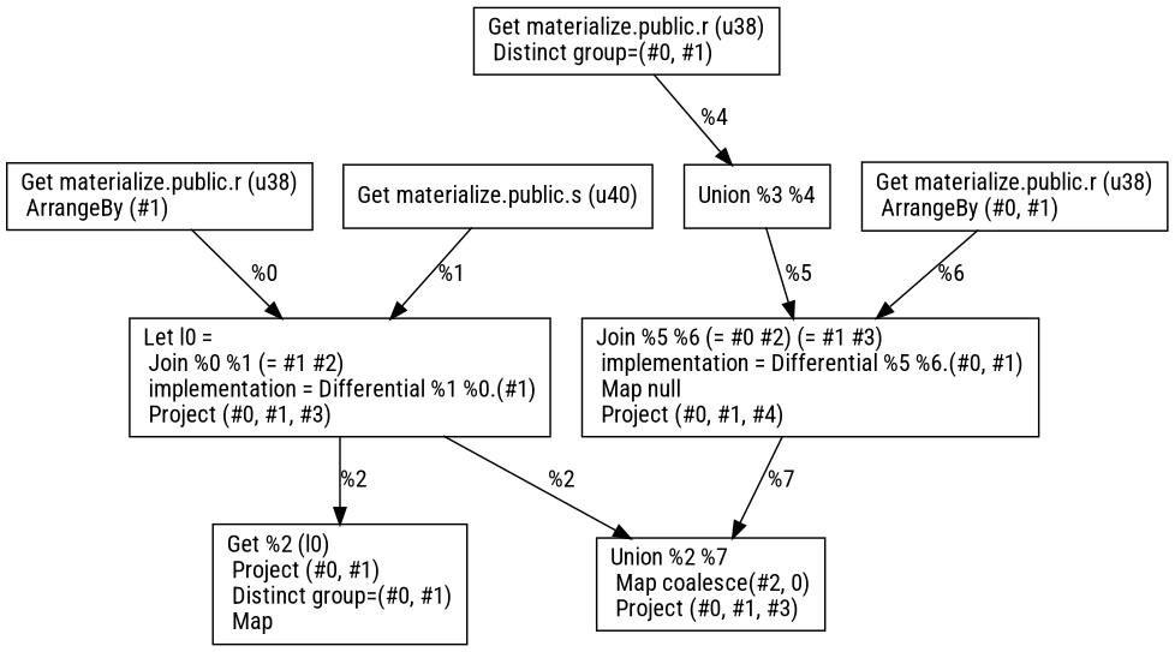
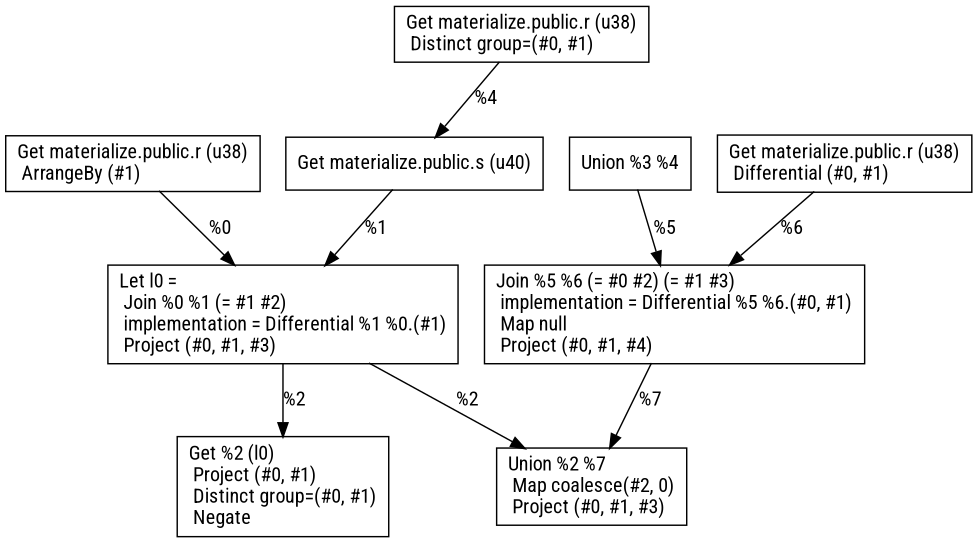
  digraph {
    fontname="Roboto Condensed"
    node [fontname="Roboto Condensed" shape=record]
    edge [fontname="Roboto Condensed"]
    n1 [label=" Get materialize.public.r (u38)\l ArrangeBy (#1)\l"]
    n2 [label="Let l0 =\l Join %0 %1 (= #1 #2)\l  implementation = Differential %1 %0.(#1)\l Project (#0, #1, #3)\l"]
-   n3 [label=" Get %2 (l0)\l Project (#0, #1)\l Distinct group=(#0, #1)\l Map\l"]
+   n3 [label=" Get %2 (l0)\l Project (#0, #1)\l Distinct group=(#0, #1)\l Negate\l"]
    n4 [label=" Union %2 %7\l Map coalesce(#2, 0)\l Project (#0, #1, #3)\l"]
    n5 [label=" Get materialize.public.s (u40)\l"]
    n6 [label=" Union %3 %4\l"]
    n7 [label=" Join %5 %6 (= #0 #2) (= #1 #3)\l  implementation = Differential %5 %6.(#0, #1)\l Map null\l Project (#0, #1, #4)\l"]
    n8 [label=" Get materialize.public.r (u38)\l Distinct group=(#0, #1)\l"]
-   n9 [label=" Get materialize.public.r (u38)\l ArrangeBy (#0, #1)\l"]
+   n9 [label=" Get materialize.public.r (u38)\l Differential (#0, #1)\l"]
    n1 -> n2 [label="%0\l"]
    n2 -> n3 [label="%2\l"]
    n2 -> n4 [label="%2\l"]
    n5 -> n2 [label="%1\l"]
    n6 -> n7 [label="%5\l"]
    n7 -> n4 [label="%7\l"]
-   n8 -> n6 [label="%4\l"]
+   n8 -> n5 [label="%4\l"]
    n9 -> n7 [label="%6\l"]
  }
